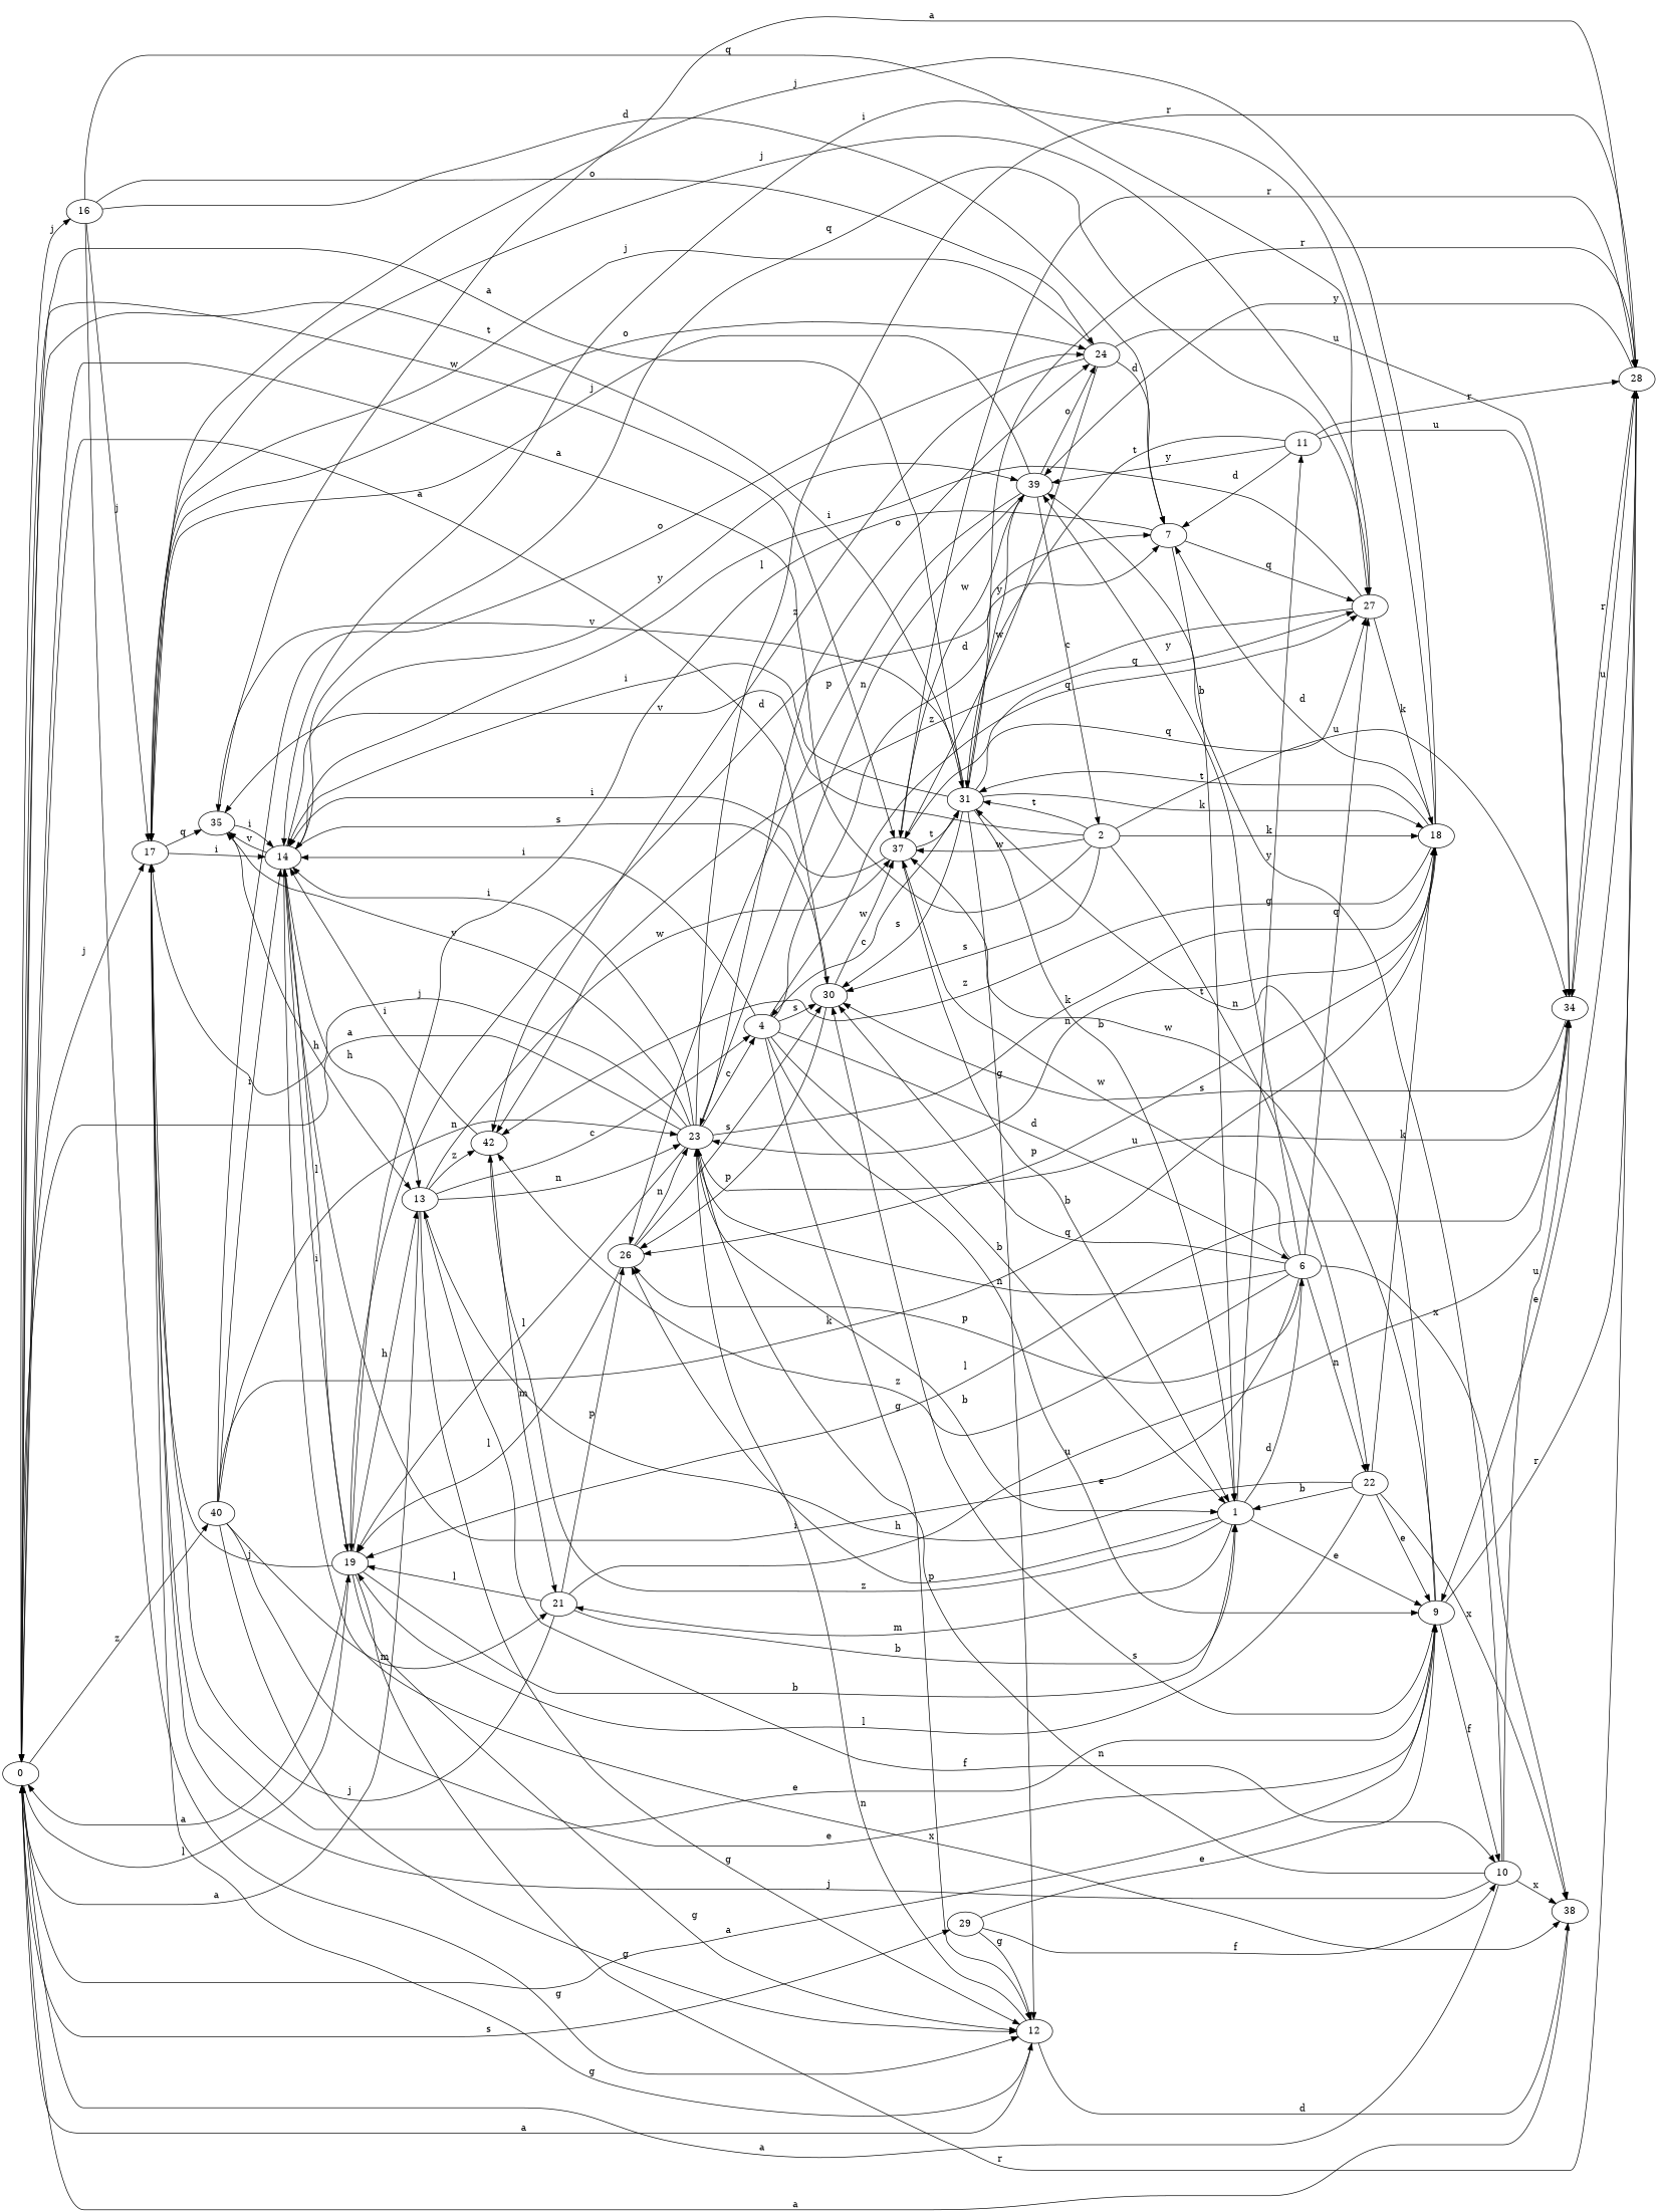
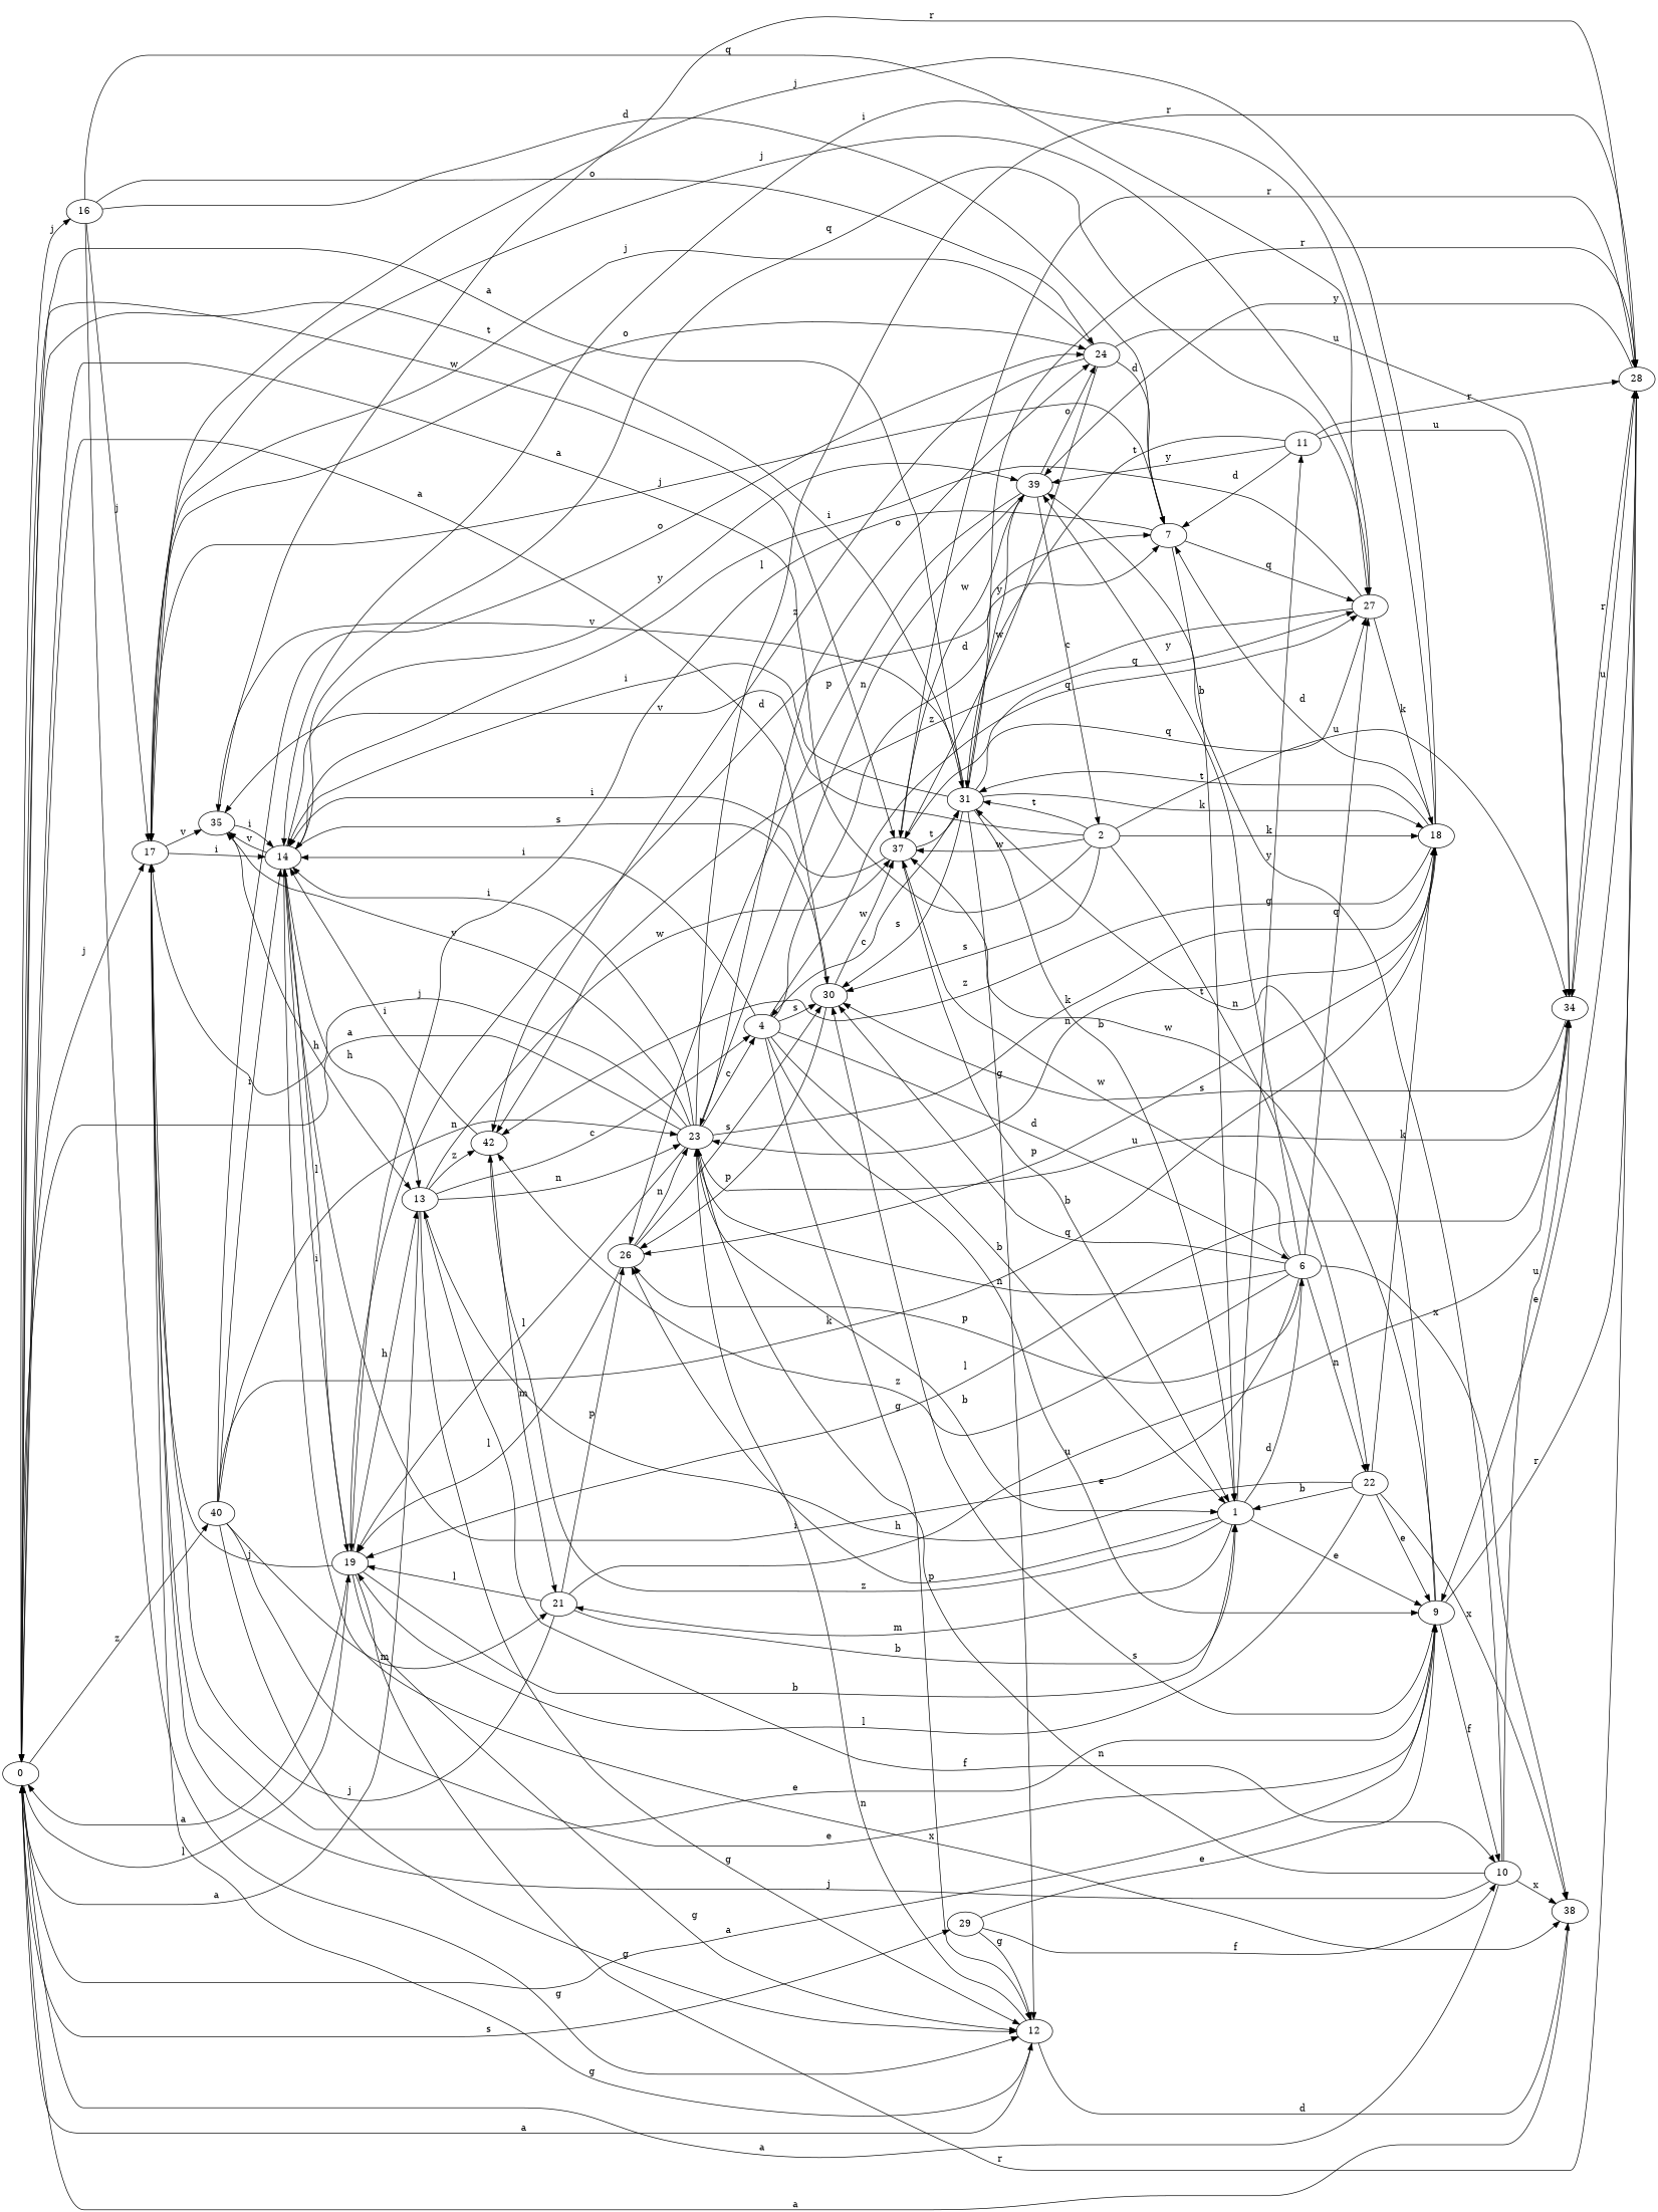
  strict digraph {
    rankdir=LR
    0
    16
    17
    19
    29
    31
    37
    40
    2
    18
    22
    30
    34
    35
    7
    12
    27
    24
    9
    14
    1
    28
    13
    10
    4
    39
    21
    23
    6
    11
    26
    42
    38
    0 -> 16 [label=j]
    0 -> 17 [label=j]
    0 -> 19 [label=l]
    0 -> 29 [label=s]
    0 -> 31 [label=t]
    0 -> 37 [label=w]
    0 -> 40 [label=z]
    16 -> 17 [label=j]
    16 -> 7 [label=d]
    16 -> 12 [label=g]
    16 -> 27 [label=q]
    16 -> 24 [label=o]
-   17 -> 35 [label=q]
+   17 -> 35 [label=v]
    17 -> 12 [label=g]
    17 -> 24 [label=o]
    17 -> 9 [label=e]
    17 -> 14 [label=i]
    19 -> 0 [label=a]
    19 -> 17 [label=j]
    19 -> 7 [label=d]
    19 -> 12 [label=g]
    19 -> 14 [label=i]
    19 -> 1 [label=b]
    19 -> 28 [label=r]
    19 -> 13 [label=h]
    29 -> 12 [label=g]
    29 -> 9 [label=e]
    29 -> 10 [label=f]
    31 -> 0 [label=a]
    31 -> 18 [label=k]
    31 -> 30 [label=s]
    31 -> 35 [label=v]
    31 -> 12 [label=g]
    31 -> 27 [label=q]
    31 -> 14 [label=i]
    31 -> 1 [label=b]
    31 -> 28 [label=r]
    31 -> 4 [label=c]
    31 -> 39 [label=y]
    37 -> 31 [label=t]
    37 -> 27 [label=q]
    37 -> 14 [label=i]
    37 -> 1 [label=b]
    37 -> 28 [label=r]
    40 -> 18 [label=k]
    40 -> 12 [label=g]
    40 -> 24 [label=o]
    40 -> 9 [label=e]
    40 -> 14 [label=i]
    40 -> 21 [label=m]
    40 -> 23 [label=n]
    2 -> 0 [label=a]
    2 -> 31 [label=t]
    2 -> 37 [label=w]
    2 -> 18 [label=k]
    2 -> 22 [label=n]
    2 -> 30 [label=s]
    2 -> 34 [label=u]
    2 -> 35 [label=v]
    18 -> 17 [label=j]
    18 -> 31 [label=t]
    18 -> 7 [label=d]
    18 -> 14 [label=i]
    18 -> 23 [label=n]
    18 -> 26 [label=p]
    18 -> 42 [label=z]
    22 -> 19 [label=l]
    22 -> 18 [label=k]
    22 -> 9 [label=e]
    22 -> 1 [label=b]
    22 -> 13 [label=h]
    22 -> 38 [label=x]
    30 -> 0 [label=a]
    30 -> 37 [label=w]
    30 -> 26 [label=p]
    34 -> 19 [label=l]
    34 -> 30 [label=s]
    34 -> 28 [label=r]
    35 -> 14 [label=i]
-   35 -> 28 [label=a]
+   35 -> 28 [label=r]
    35 -> 13 [label=h]
    7 -> 19 [label=l]
    7 -> 27 [label=q]
    7 -> 1 [label=b]
    12 -> 0 [label=a]
    12 -> 23 [label=n]
    12 -> 38 [label=d]
    27 -> 17 [label=j]
    27 -> 18 [label=k]
    27 -> 14 [label=i]
    27 -> 42 [label=z]
    24 -> 17 [label=j]
    24 -> 37 [label=w]
    24 -> 34 [label=u]
    24 -> 7 [label=d]
    24 -> 42 [label=z]
    9 -> 0 [label=a]
    9 -> 31 [label=t]
    9 -> 37 [label=w]
    9 -> 30 [label=s]
    9 -> 28 [label=r]
    9 -> 10 [label=f]
    14 -> 19 [label=l]
    14 -> 30 [label=s]
    14 -> 35 [label=v]
    14 -> 27 [label=q]
    14 -> 13 [label=h]
    14 -> 39 [label=y]
    14 -> 38 [label=x]
    1 -> 9 [label=e]
    1 -> 21 [label=m]
    1 -> 6 [label=d]
    1 -> 11 [label=g]
    1 -> 26 [label=p]
    1 -> 42 [label=z]
    28 -> 34 [label=u]
    28 -> 9 [label=e]
    28 -> 39 [label=y]
    13 -> 0 [label=a]
    13 -> 37 [label=w]
    13 -> 12 [label=g]
    13 -> 10 [label=f]
    13 -> 4 [label=c]
    13 -> 23 [label=n]
    13 -> 42 [label=z]
    10 -> 0 [label=a]
    10 -> 17 [label=j]
    10 -> 34 [label=u]
    10 -> 39 [label=y]
    10 -> 23 [label=n]
    10 -> 38 [label=x]
    4 -> 30 [label=s]
    4 -> 7 [label=d]
    4 -> 12 [label=g]
    4 -> 27 [label=q]
    4 -> 9 [label=e]
    4 -> 14 [label=i]
    4 -> 1 [label=b]
    4 -> 6 [label=d]
-   39 -> 17 [label=j]
+   7 -> 17 [label=j]
    39 -> 37 [label=w]
    39 -> 2 [label=c]
    39 -> 24 [label=o]
    39 -> 23 [label=n]
    39 -> 26 [label=p]
    21 -> 17 [label=j]
    21 -> 19 [label=l]
    21 -> 34 [label=u]
    21 -> 1 [label=b]
    21 -> 26 [label=p]
    23 -> 0 [label=a]
    23 -> 17 [label=j]
    23 -> 19 [label=l]
    23 -> 18 [label=k]
    23 -> 34 [label=u]
    23 -> 35 [label=v]
    23 -> 24 [label=o]
    23 -> 14 [label=i]
    23 -> 1 [label=b]
    23 -> 28 [label=r]
    23 -> 4 [label=c]
    6 -> 37 [label=w]
    6 -> 22 [label=n]
    6 -> 30 [label=q]
    6 -> 27 [label=q]
    6 -> 14 [label=i]
    6 -> 39 [label=y]
    6 -> 23 [label=n]
    6 -> 26 [label=p]
    6 -> 42 [label=z]
    6 -> 38 [label=x]
    11 -> 31 [label=t]
    11 -> 34 [label=u]
    11 -> 7 [label=d]
    11 -> 28 [label=r]
    11 -> 39 [label=y]
    26 -> 19 [label=l]
    26 -> 30 [label=s]
    26 -> 23 [label=n]
    42 -> 14 [label=i]
    42 -> 21 [label=m]
    38 -> 0 [label=a]
  }
